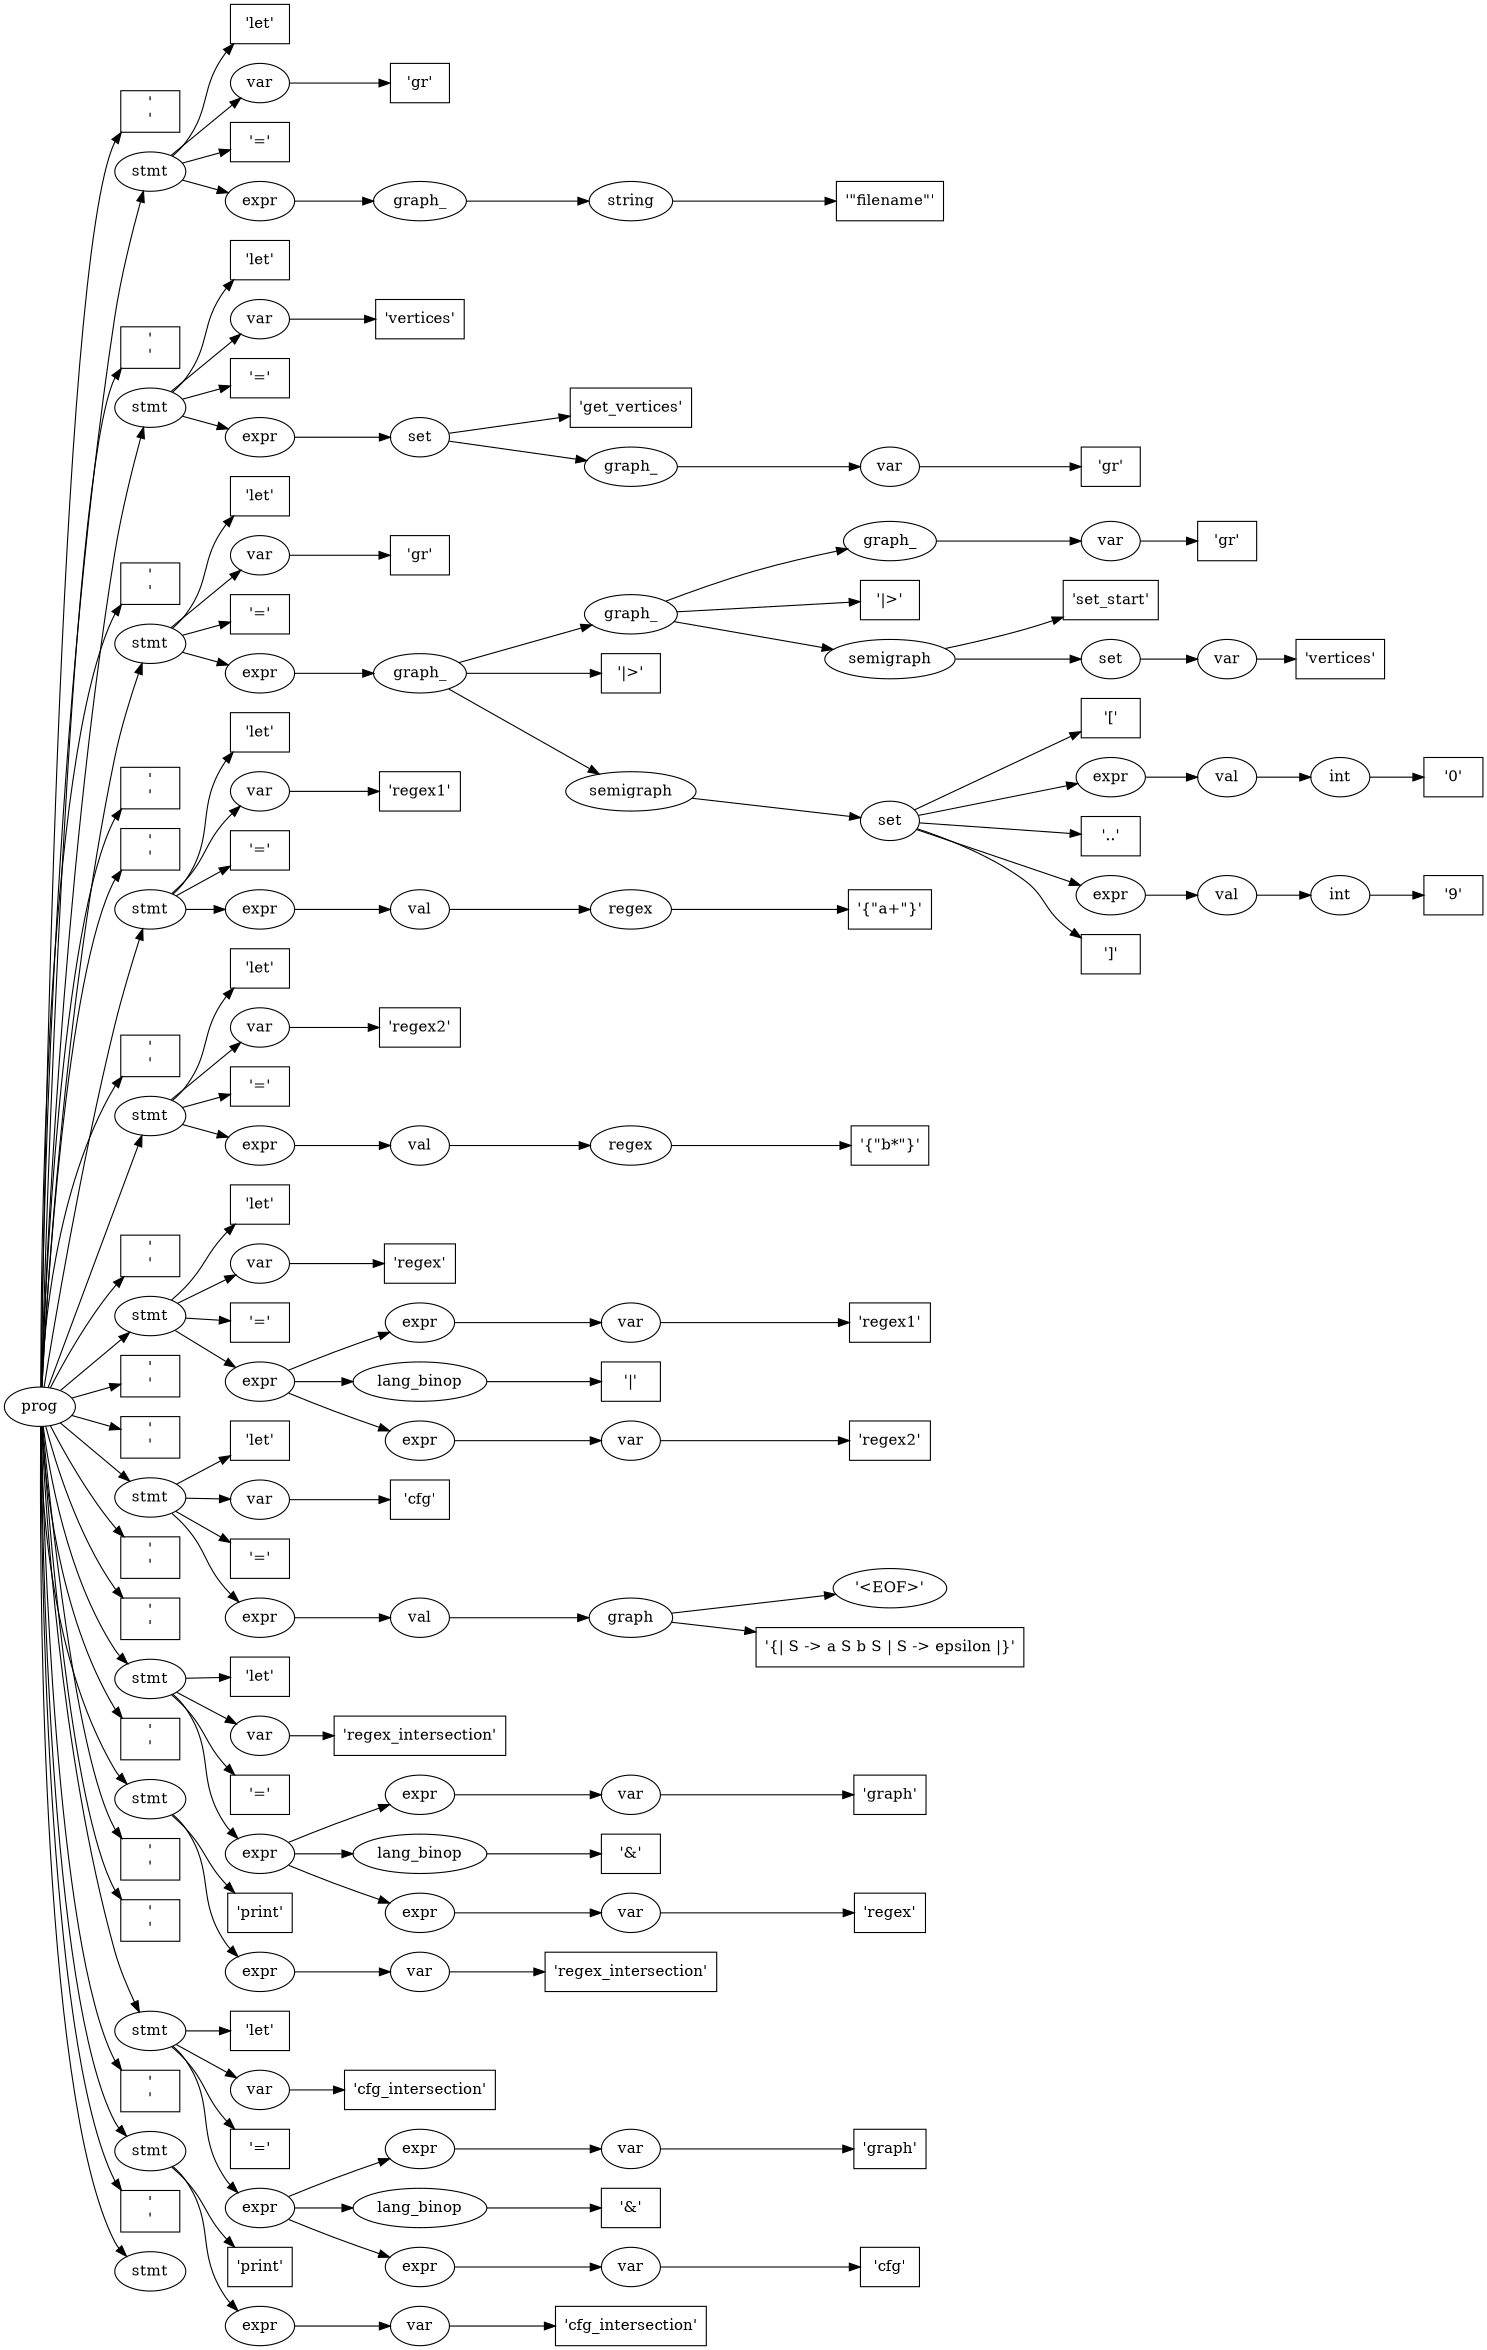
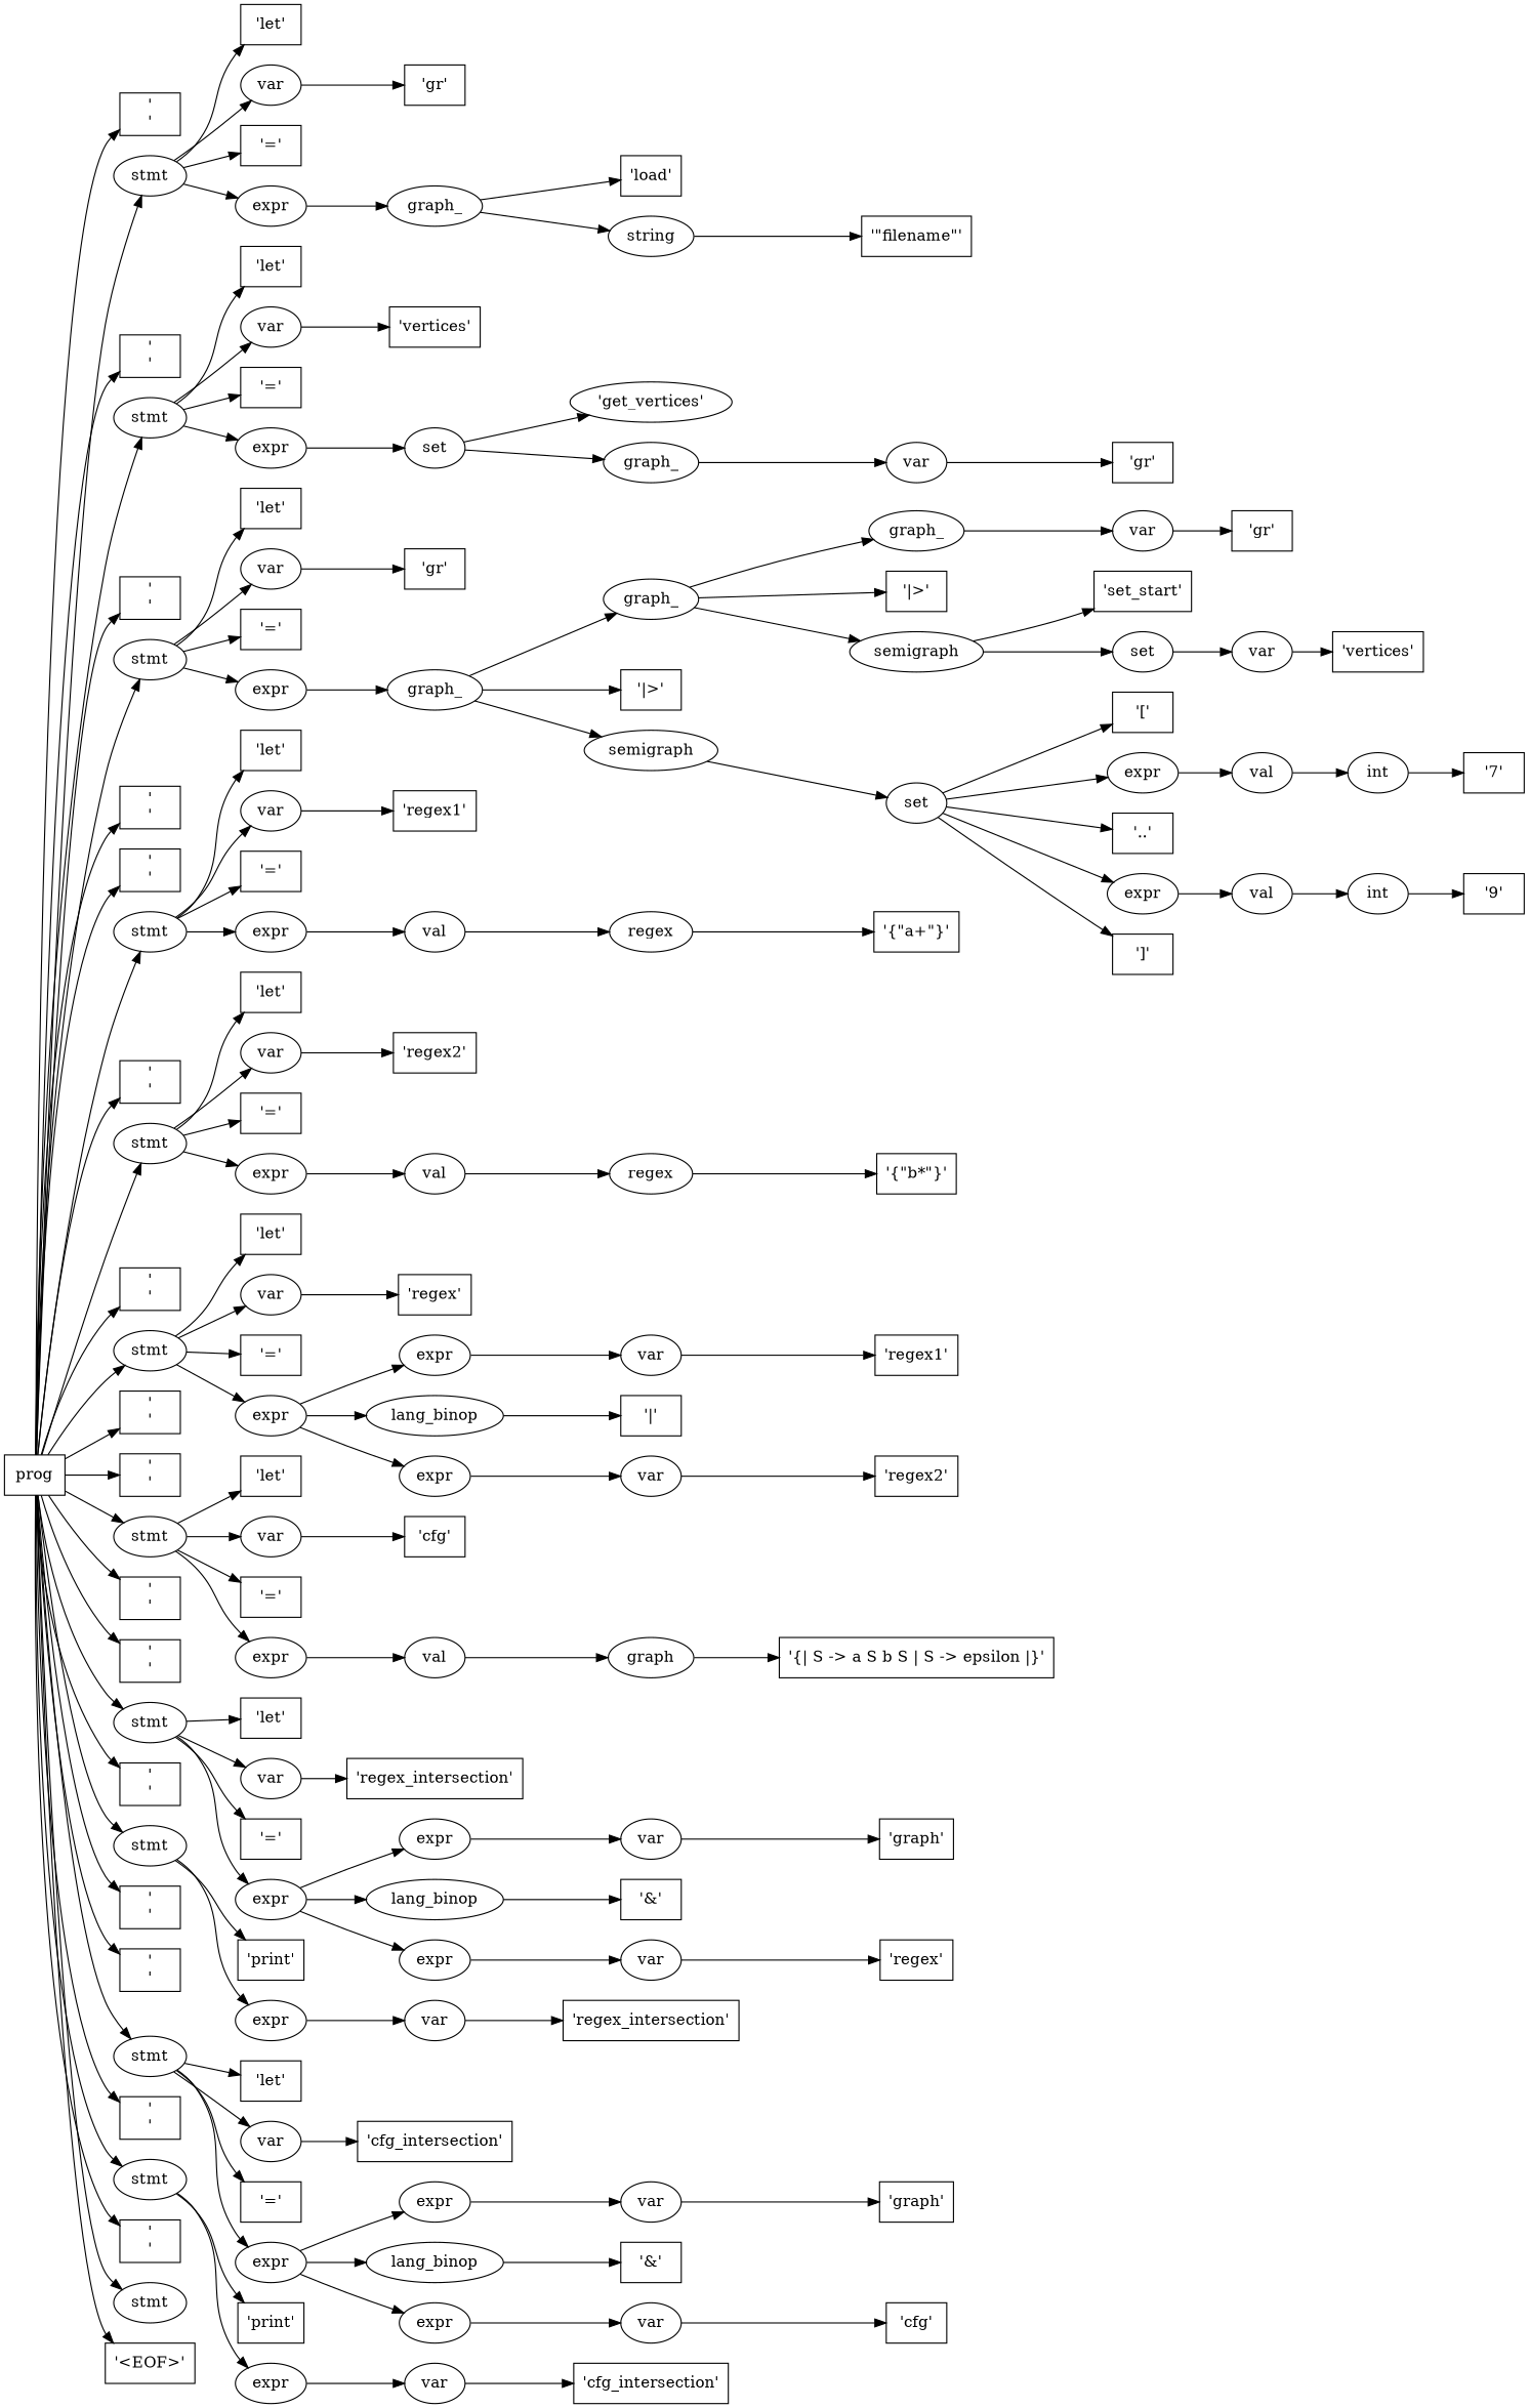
  strict digraph {
    rankdir=LR
-   n1 [label=prog]
+   n1 [label=prog shape=box]
    n2 [label="'\n'" shape=box]
    n3 [label=stmt]
    n4 [label="'\n'" shape=box]
    n5 [label=stmt]
    n6 [label="'\n'" shape=box]
    n7 [label=stmt]
    n8 [label="'\n'" shape=box]
    n9 [label="'\n'" shape=box]
    n10 [label=stmt]
    n11 [label="'\n'" shape=box]
    n12 [label=stmt]
    n13 [label="'\n'" shape=box]
    n14 [label=stmt]
    n15 [label="'\n'" shape=box]
    n16 [label="'\n'" shape=box]
    n17 [label=stmt]
    n18 [label="'\n'" shape=box]
    n19 [label="'\n'" shape=box]
    n20 [label=stmt]
    n21 [label="'\n'" shape=box]
    n22 [label=stmt]
    n23 [label="'\n'" shape=box]
    n24 [label="'\n'" shape=box]
    n25 [label=stmt]
    n26 [label="'\n'" shape=box]
    n27 [label=stmt]
    n28 [label="'\n'" shape=box]
    n29 [label=stmt]
-   n30 [label="'<EOF>'" shape=ellipse]
+   n30 [label="'<EOF>'" shape=box]
    n31 [label="'let'" shape=box]
    n32 [label=var]
    n33 [label="'='" shape=box]
    n34 [label=expr]
    n35 [label="'let'" shape=box]
    n36 [label=var]
    n37 [label="'='" shape=box]
    n38 [label=expr]
    n39 [label="'let'" shape=box]
    n40 [label=var]
    n41 [label="'='" shape=box]
    n42 [label=expr]
    n43 [label="'let'" shape=box]
    n44 [label=var]
    n45 [label="'='" shape=box]
    n46 [label=expr]
    n47 [label="'let'" shape=box]
    n48 [label=var]
    n49 [label="'='" shape=box]
    n50 [label=expr]
    n51 [label="'let'" shape=box]
    n52 [label=var]
    n53 [label="'='" shape=box]
    n54 [label=expr]
    n55 [label="'let'" shape=box]
    n56 [label=var]
    n57 [label="'='" shape=box]
    n58 [label=expr]
    n59 [label="'let'" shape=box]
    n60 [label=var]
    n61 [label="'='" shape=box]
    n62 [label=expr]
    n63 [label="'print'" shape=box]
    n64 [label=expr]
    n65 [label="'let'" shape=box]
    n66 [label=var]
    n67 [label="'='" shape=box]
    n68 [label=expr]
    n69 [label="'print'" shape=box]
    n70 [label=expr]
    n71 [label="'gr'" shape=box]
    n72 [label=graph_]
+   n73 [label="'load'" shape=box]
    n74 [label=string]
    n75 [label="'\"filename\"'" shape=box]
    n76 [label="'vertices'" shape=box]
    n77 [label=set]
-   n78 [label="'get_vertices'" shape=box]
+   n78 [label="'get_vertices'" shape=ellipse]
    n79 [label=graph_]
    n80 [label=var]
    n81 [label="'gr'" shape=box]
    n82 [label="'gr'" shape=box]
    n83 [label=graph_]
    n84 [label=graph_]
    n85 [label="'|>'" shape=box]
    n86 [label=semigraph]
    n87 [label=graph_]
    n88 [label="'|>'" shape=box]
    n89 [label=semigraph]
    n90 [label=set]
    n91 [label=var]
    n92 [label="'set_start'" shape=box]
    n93 [label=set]
    n94 [label="'gr'" shape=box]
    n95 [label=var]
    n96 [label="'vertices'" shape=box]
    n97 [label="'['" shape=box]
    n98 [label=expr]
    n99 [label="'..'" shape=box]
    n100 [label=expr]
    n101 [label="']'" shape=box]
    n102 [label=val]
    n103 [label=val]
    n104 [label=int]
-   n105 [label="'0'" shape=box]
+   n105 [label="'7'" shape=box]
    n106 [label=int]
    n107 [label="'9'" shape=box]
    n108 [label="'regex1'" shape=box]
    n109 [label=val]
    n110 [label=regex]
    n111 [label="'{\"a+\"}'" shape=box]
    n112 [label="'regex2'" shape=box]
    n113 [label=val]
    n114 [label=regex]
    n115 [label="'{\"b*\"}'" shape=box]
    n116 [label="'regex'" shape=box]
    n117 [label=expr]
    n118 [label=lang_binop]
    n119 [label=expr]
    n120 [label=var]
    n121 [label="'|'" shape=box]
    n122 [label=var]
    n123 [label="'regex1'" shape=box]
    n124 [label="'regex2'" shape=box]
    n125 [label="'cfg'" shape=box]
    n126 [label=val]
    n127 [label="graph"]
    n128 [label="'{| S -> a S b S | S -> epsilon |}'" shape=box]
    n129 [label="'regex_intersection'" shape=box]
    n130 [label=expr]
    n131 [label=lang_binop]
    n132 [label=expr]
    n133 [label=var]
    n134 [label="'&'" shape=box]
    n135 [label=var]
    n136 [label="'graph'" shape=box]
    n137 [label="'regex'" shape=box]
    n138 [label=var]
    n139 [label="'regex_intersection'" shape=box]
    n140 [label="'cfg_intersection'" shape=box]
    n141 [label=expr]
    n142 [label=lang_binop]
    n143 [label=expr]
    n144 [label=var]
    n145 [label="'&'" shape=box]
    n146 [label=var]
    n147 [label="'graph'" shape=box]
    n148 [label="'cfg'" shape=box]
    n149 [label=var]
    n150 [label="'cfg_intersection'" shape=box]
    n1 -> n2
    n1 -> n3
    n1 -> n4
    n1 -> n5
    n1 -> n6
    n1 -> n7
    n1 -> n8
    n1 -> n9
    n1 -> n10
    n1 -> n11
    n1 -> n12
    n1 -> n13
    n1 -> n14
    n1 -> n15
    n1 -> n16
    n1 -> n17
    n1 -> n18
    n1 -> n19
    n1 -> n20
    n1 -> n21
    n1 -> n22
    n1 -> n23
    n1 -> n24
    n1 -> n25
    n1 -> n26
    n1 -> n27
    n1 -> n28
    n1 -> n29
-   n127 -> n30
+   n1 -> n30
    n3 -> n31
    n3 -> n32
    n3 -> n33
    n3 -> n34
    n5 -> n35
    n5 -> n36
    n5 -> n37
    n5 -> n38
    n7 -> n39
    n7 -> n40
    n7 -> n41
    n7 -> n42
    n10 -> n43
    n10 -> n44
    n10 -> n45
    n10 -> n46
    n12 -> n47
    n12 -> n48
    n12 -> n49
    n12 -> n50
    n14 -> n51
    n14 -> n52
    n14 -> n53
    n14 -> n54
    n17 -> n55
    n17 -> n56
    n17 -> n57
    n17 -> n58
    n20 -> n59
    n20 -> n60
    n20 -> n61
    n20 -> n62
    n22 -> n63
    n22 -> n64
    n25 -> n65
    n25 -> n66
    n25 -> n67
    n25 -> n68
    n27 -> n69
    n27 -> n70
    n32 -> n71
    n34 -> n72
    n36 -> n76
    n38 -> n77
    n40 -> n82
    n42 -> n83
    n44 -> n108
    n46 -> n109
    n48 -> n112
    n50 -> n113
    n52 -> n116
    n54 -> n117
    n54 -> n118
    n54 -> n119
    n56 -> n125
    n58 -> n126
    n60 -> n129
    n62 -> n130
    n62 -> n131
    n62 -> n132
    n64 -> n138
    n66 -> n140
    n68 -> n141
    n68 -> n142
    n68 -> n143
    n70 -> n149
+   n72 -> n73
    n72 -> n74
    n74 -> n75
    n77 -> n78
    n77 -> n79
    n79 -> n80
    n80 -> n81
    n83 -> n84
    n83 -> n85
    n83 -> n86
    n84 -> n87
    n84 -> n88
    n84 -> n89
    n86 -> n90
    n87 -> n91
    n89 -> n92
    n89 -> n93
    n90 -> n97
    n90 -> n98
    n90 -> n99
    n90 -> n100
    n90 -> n101
    n91 -> n94
    n93 -> n95
    n95 -> n96
    n98 -> n102
    n100 -> n103
    n102 -> n104
    n103 -> n106
    n104 -> n105
    n106 -> n107
    n109 -> n110
    n110 -> n111
    n113 -> n114
    n114 -> n115
    n117 -> n120
    n118 -> n121
    n119 -> n122
    n120 -> n123
    n122 -> n124
    n126 -> n127
    n127 -> n128
    n130 -> n133
    n131 -> n134
    n132 -> n135
    n133 -> n136
    n135 -> n137
    n138 -> n139
    n141 -> n144
    n142 -> n145
    n143 -> n146
    n144 -> n147
    n146 -> n148
    n149 -> n150
  }
